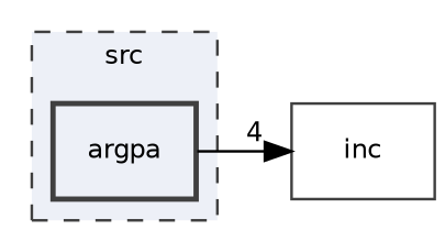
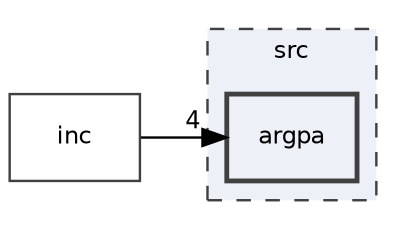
  digraph {
    compound=true
    rankdir=LR
    node [color=grey25 fillcolor="#edf0f7" fontname=Helvetica fontsize=10 shape=box]
    n1 [label=argpa style="filled,bold,"]
    n2 [label=inc]
    subgraph cluster_1 {
      bgcolor="#edf0f7"
      fontname=Helvetica
      fontsize=10
      label=src
      pencolor=grey25
      style="filled,dashed,"
      n1
    }
-   n1 -> n2 [fontname=Helvetica fontsize=10 headlabel=4 labeldistance=1.5 labelfontname=Helvetica labelfontsize=10]
+   n2 -> n1 [fontname=Helvetica fontsize=10 headlabel=4 labeldistance=1.5 labelfontname=Helvetica labelfontsize=10]
  }
